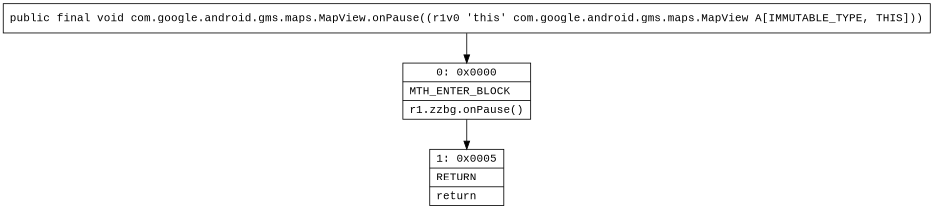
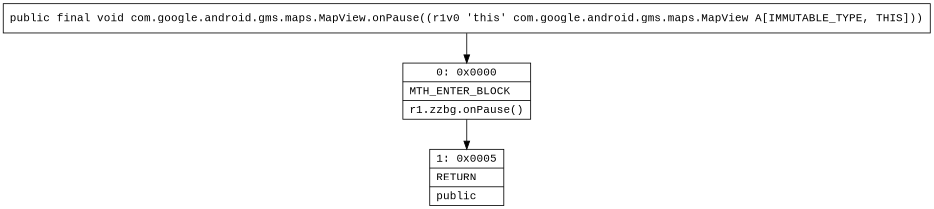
  digraph {
    fontname="Liberation Mono"
    node [shape=record fontname="Liberation Mono"]
    edge [fontname="Liberation Mono"]
    n1 [label="{0\:\ 0x0000|MTH_ENTER_BLOCK\l|r1.zzbg.onPause()\l}"]
-   n2 [label="{1\:\ 0x0005|RETURN\l|return\l}"]
+   n2 [label="{1\:\ 0x0005|RETURN\l|public\l}"]
    n3 [label="{public final void com.google.android.gms.maps.MapView.onPause((r1v0 'this' com.google.android.gms.maps.MapView A[IMMUTABLE_TYPE, THIS])) }"]
    n1 -> n2
    n3 -> n1
  }
